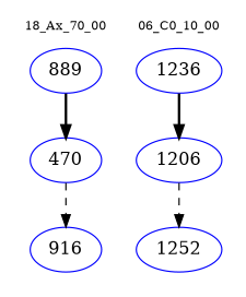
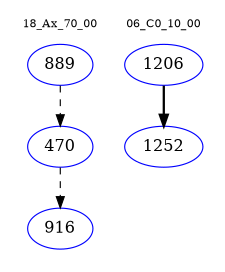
  digraph {
    node [color=blue]
    edge [color=black style=bold]
    n1 [label=889]
    n2 [label=470]
    n3 [label=916]
-   n4 [label=1236]
    n5 [label=1206]
    n6 [label=1252]
    subgraph cluster_1 {
      color=white
      fontsize=10
      label="18_Ax_70_00"
      n1
      n2
      n3
    }
    subgraph cluster_2 {
      color=white
      fontsize=10
      label="06_C0_10_00"
-     n4
      n5
      n6
    }
-   n1 -> n2
+   n1 -> n2 [style=dashed]
    n2 -> n3 [style=dashed]
-   n4 -> n5
-   n5 -> n6 [style=dashed]
+   n5 -> n6
  }
